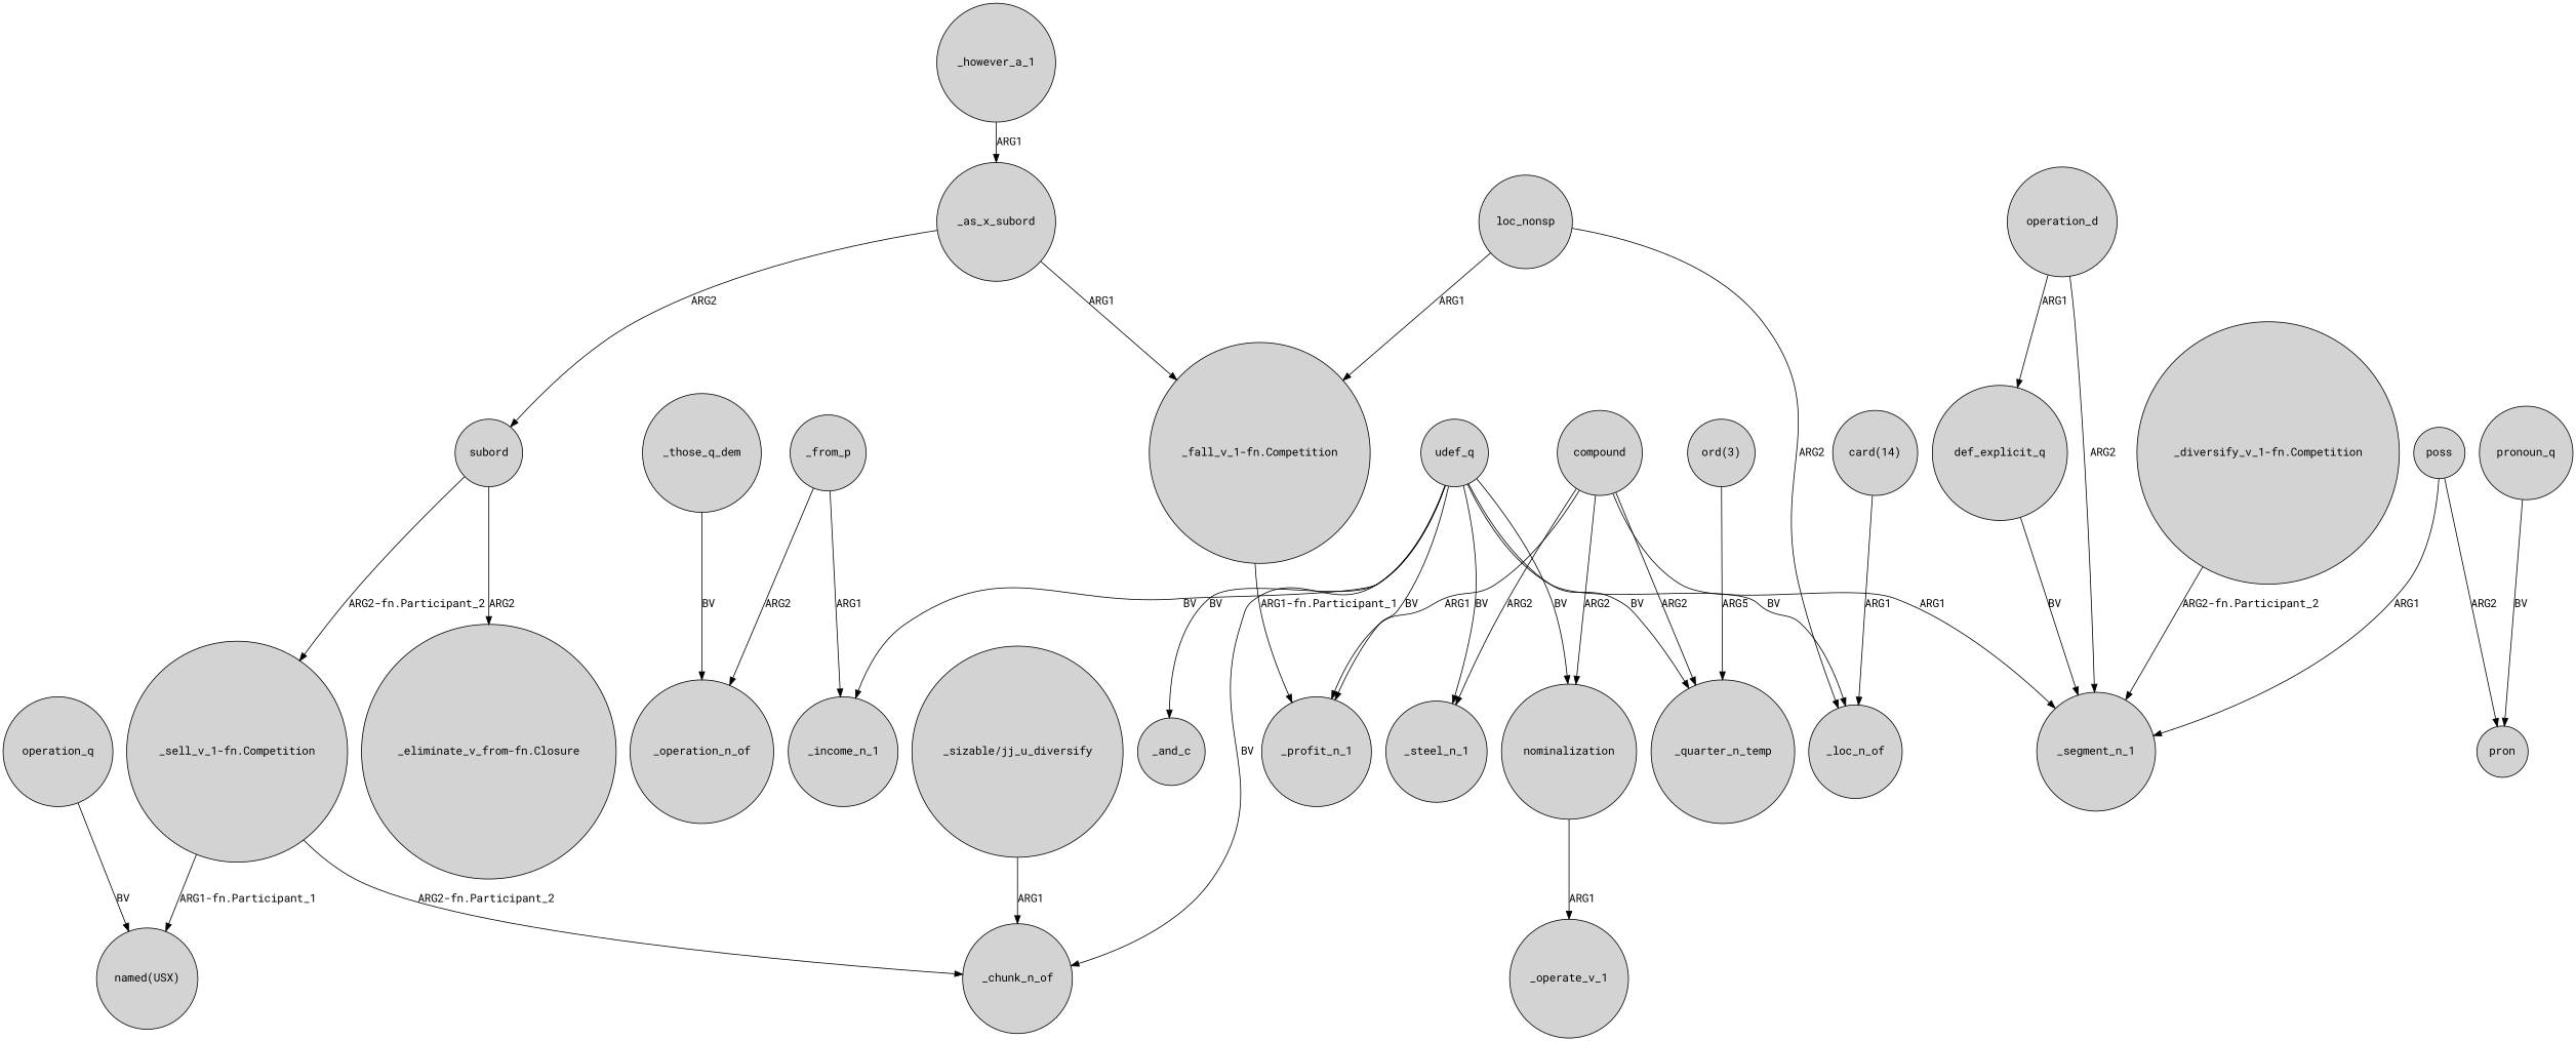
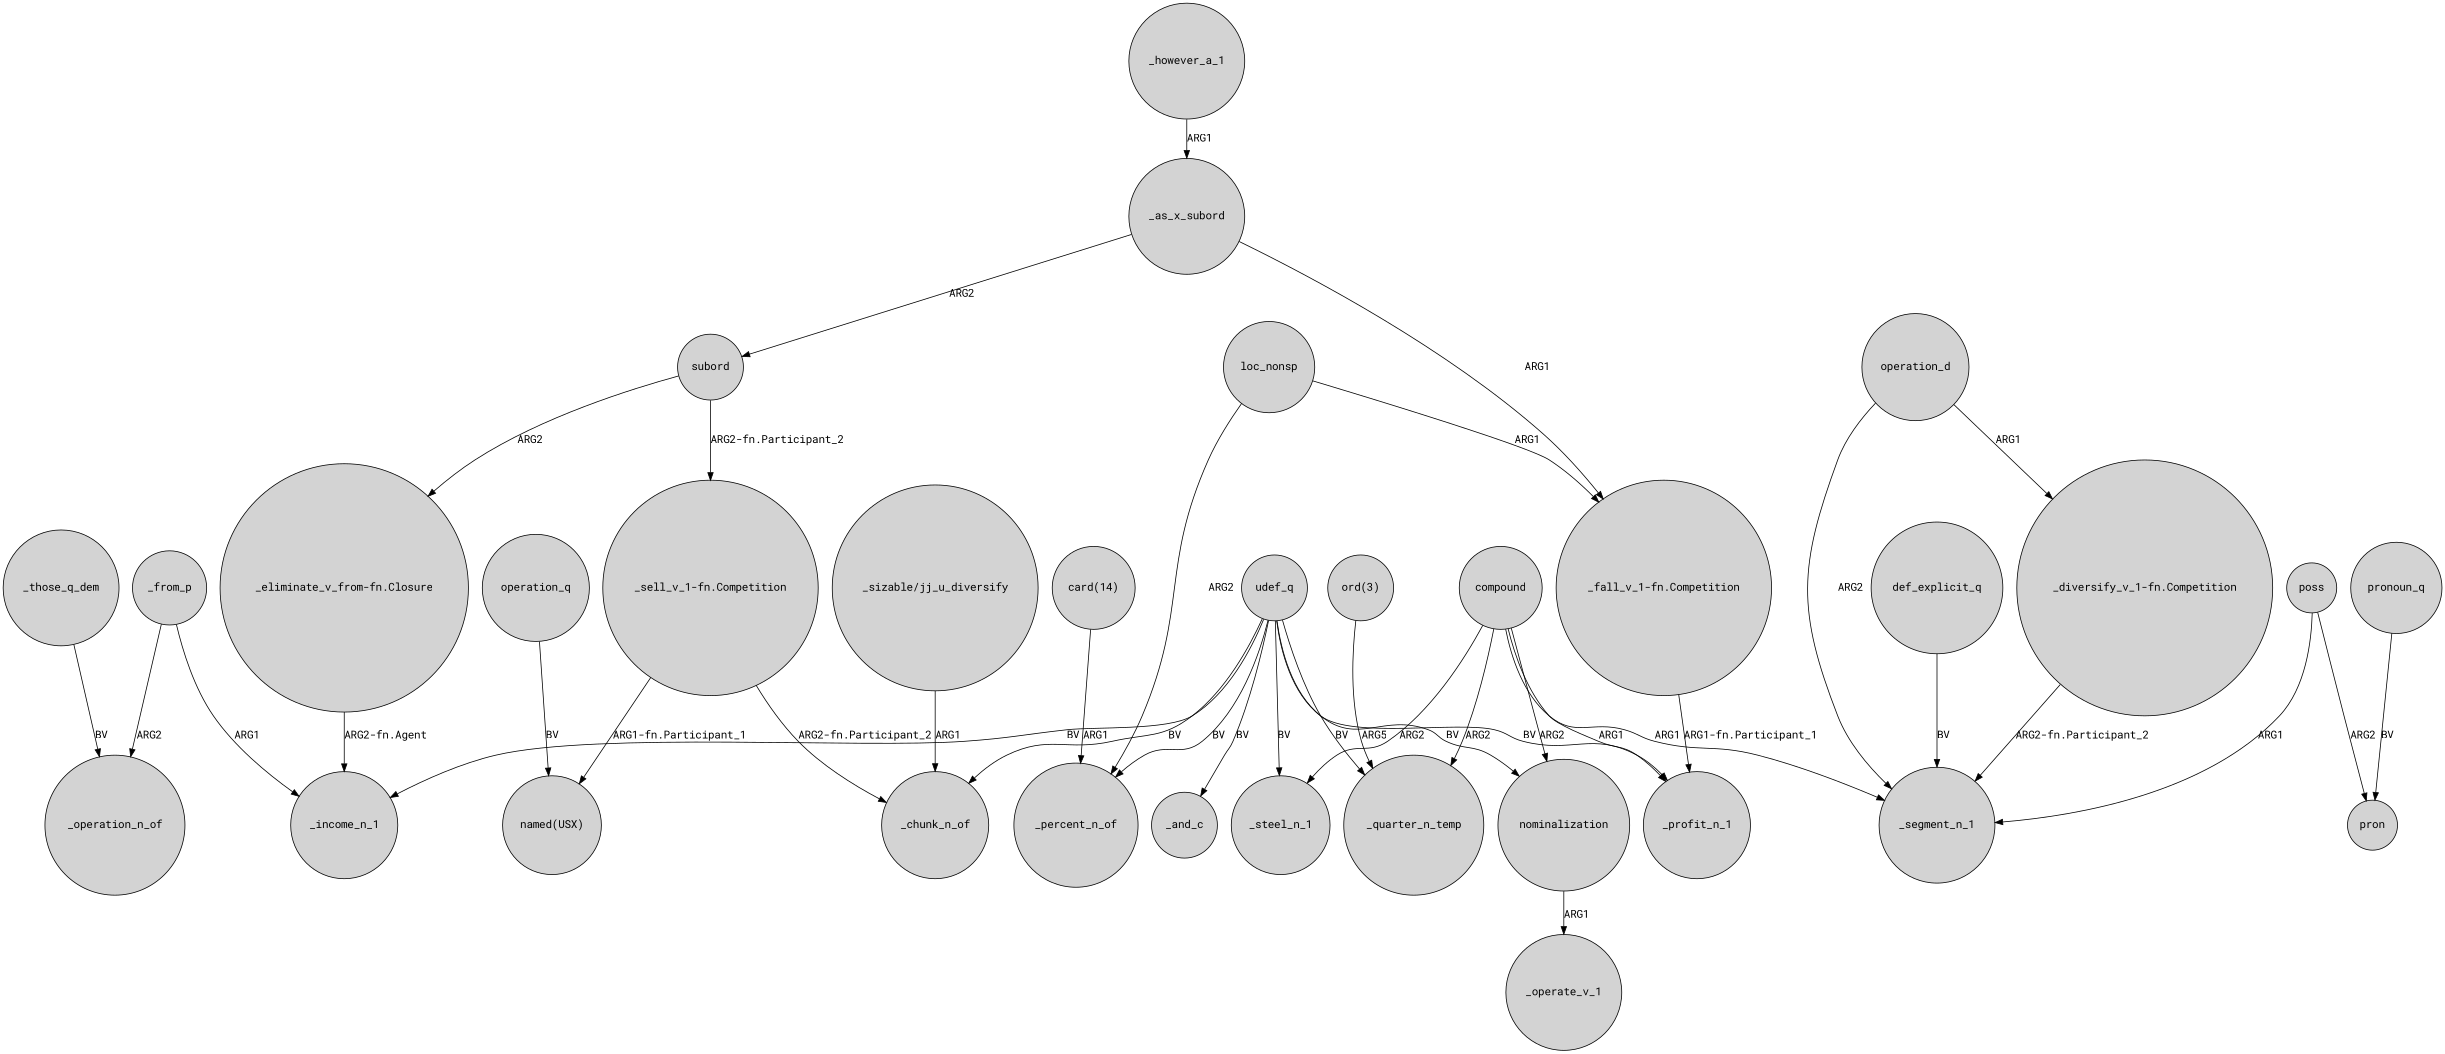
  digraph {
    fontname="Roboto Mono"
    node [fontname="Roboto Mono" shape=circle style=filled]
    edge [fontname="Roboto Mono"]
    _those_q_dem
    _operation_n_of
    udef_q
    _chunk_n_of
    _quarter_n_temp
    _income_n_1
    nominalization
    _profit_n_1
    _and_c
    _steel_n_1
-   _percent_n_of [label=_loc_n_of]
+   _percent_n_of
    _operate_v_1
    "ord(3)"
    _as_x_subord
    subord
    "_fall_v_1-fn.Competition"
    "_sell_v_1-fn.Competition"
    "_eliminate_v_from-fn.Closure"
    "named(USX)"
    compound
    _segment_n_1
    loc_nonsp
    n23 [label=operation_d]
    "_diversify_v_1-fn.Competition"
    _from_p
    pronoun_q
    pron
    poss
    "card(14)"
    n30 [label="_sizable/jj_u_diversify"]
    def_explicit_q
    _however_a_1
    n33 [label=operation_q]
    _those_q_dem -> _operation_n_of [label=BV]
    udef_q -> _chunk_n_of [label=BV]
    udef_q -> _quarter_n_temp [label=BV]
    udef_q -> _income_n_1 [label=BV]
    udef_q -> nominalization [label=BV]
    udef_q -> _profit_n_1 [label=BV]
    udef_q -> _and_c [label=BV]
    udef_q -> _steel_n_1 [label=BV]
    udef_q -> _percent_n_of [label=BV]
    nominalization -> _operate_v_1 [label=ARG1]
    "ord(3)" -> _quarter_n_temp [label=ARG5]
    _as_x_subord -> subord [label=ARG2]
    _as_x_subord -> "_fall_v_1-fn.Competition" [label=ARG1]
    subord -> "_sell_v_1-fn.Competition" [label="ARG2-fn.Participant_2"]
    subord -> "_eliminate_v_from-fn.Closure" [label=ARG2]
    "_fall_v_1-fn.Competition" -> _profit_n_1 [label="ARG1-fn.Participant_1"]
    "_sell_v_1-fn.Competition" -> _chunk_n_of [label="ARG2-fn.Participant_2"]
    "_sell_v_1-fn.Competition" -> "named(USX)" [label="ARG1-fn.Participant_1"]
+   "_eliminate_v_from-fn.Closure" -> _income_n_1 [label="ARG2-fn.Agent"]
    compound -> _quarter_n_temp [label=ARG2]
    compound -> nominalization [label=ARG2]
    compound -> _profit_n_1 [label=ARG1]
    compound -> _steel_n_1 [label=ARG2]
    compound -> _segment_n_1 [label=ARG1]
    loc_nonsp -> _percent_n_of [label=ARG2]
    loc_nonsp -> "_fall_v_1-fn.Competition" [label=ARG1]
    n23 -> _segment_n_1 [label=ARG2]
-   n23 -> def_explicit_q [label=ARG1]
+   n23 -> "_diversify_v_1-fn.Competition" [label=ARG1]
    "_diversify_v_1-fn.Competition" -> _segment_n_1 [label="ARG2-fn.Participant_2"]
    _from_p -> _operation_n_of [label=ARG2]
    _from_p -> _income_n_1 [label=ARG1]
    pronoun_q -> pron [label=BV]
    poss -> _segment_n_1 [label=ARG1]
    poss -> pron [label=ARG2]
    "card(14)" -> _percent_n_of [label=ARG1]
    n30 -> _chunk_n_of [label=ARG1]
    def_explicit_q -> _segment_n_1 [label=BV]
    _however_a_1 -> _as_x_subord [label=ARG1]
    n33 -> "named(USX)" [label=BV]
  }
